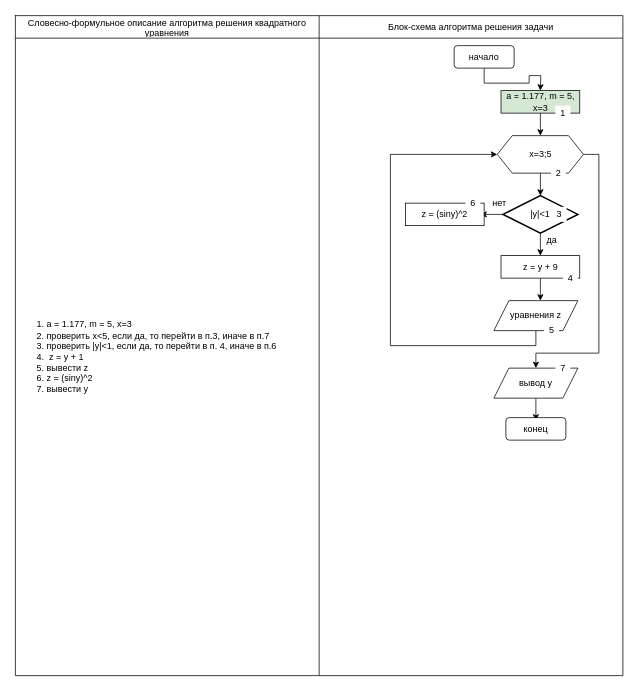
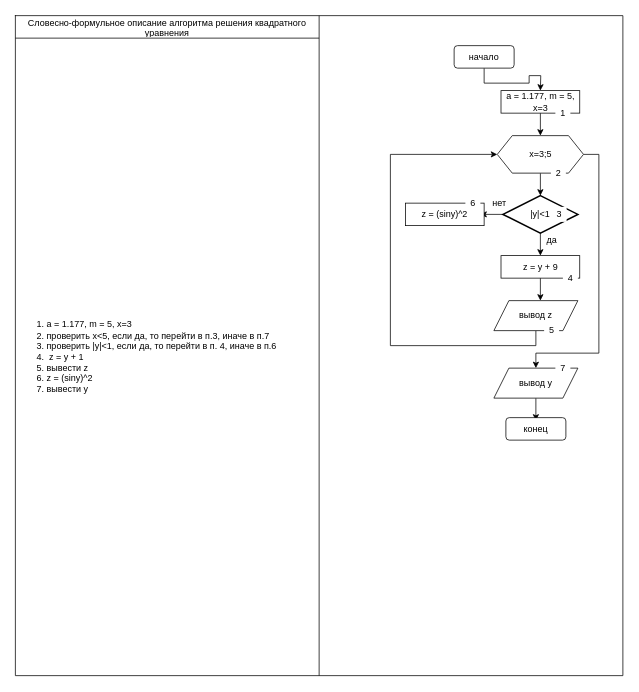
  <mxCell id="0" />
  <mxCell id="1" parent="0" />
  <mxCell id="2" value="" style="shape=table;startSize=0;container=1;collapsible=0;childLayout=tableLayout;" vertex="1" parent="1"><mxGeometry x="20" y="20" width="810" height="880" as="geometry" /></mxCell>
  <mxCell id="3" value="" style="shape=partialRectangle;collapsible=0;dropTarget=0;pointerEvents=0;fillColor=none;top=0;left=0;bottom=0;right=0;points=[[0,0.5],[1,0.5]];portConstraint=eastwest;" vertex="1" parent="2"><mxGeometry width="810" height="30" as="geometry" /></mxCell>
  <mxCell id="4" value="Словесно-формульное описание алгоритма решения квадратного уравнения" style="shape=partialRectangle;html=1;whiteSpace=wrap;connectable=0;overflow=hidden;fillColor=none;top=0;left=0;bottom=0;right=0;pointerEvents=1;" vertex="1" parent="3"><mxGeometry width="405" height="30" as="geometry"><mxRectangle width="405" height="30" as="alternateBounds" /></mxGeometry></mxCell>
- <mxCell id="5" value="Блок-схема алгоритма решения задачи" style="shape=partialRectangle;html=1;whiteSpace=wrap;connectable=0;overflow=hidden;fillColor=none;top=0;left=0;bottom=0;right=0;pointerEvents=1;" vertex="1" parent="3"><mxGeometry x="405" width="405" height="30" as="geometry"><mxRectangle width="405" height="30" as="alternateBounds" /></mxGeometry></mxCell>
  <mxCell id="6" value="" style="shape=partialRectangle;collapsible=0;dropTarget=0;pointerEvents=0;fillColor=none;top=0;left=0;bottom=0;right=0;points=[[0,0.5],[1,0.5]];portConstraint=eastwest;" vertex="1" parent="2"><mxGeometry y="30" width="810" height="850" as="geometry" /></mxCell>
  <mxCell id="7" value="&lt;div align=&quot;left&quot;&gt;&lt;ol&gt;&lt;li&gt;a = 1.177, m = 5, x=3&lt;/li&gt;&lt;li&gt;проверить x&amp;lt;5, если да, то перейти в п.3, иначе в п.7&lt;/li&gt;&lt;li&gt;проверить |y|&amp;lt;1, если да, то перейти в п. 4, иначе в п.6&lt;/li&gt;&lt;li&gt;&amp;nbsp;z = y + 1&lt;/li&gt;&lt;li&gt;вывести z&lt;/li&gt;&lt;li&gt;z = (siny)^2&lt;/li&gt;&lt;li&gt;вывести y&lt;br&gt;&lt;/li&gt;&lt;/ol&gt;&lt;/div&gt;" style="shape=partialRectangle;html=1;whiteSpace=wrap;connectable=0;overflow=hidden;fillColor=none;top=0;left=0;bottom=0;right=0;pointerEvents=1;align=left;" vertex="1" parent="6"><mxGeometry width="405" height="850" as="geometry"><mxRectangle width="405" height="850" as="alternateBounds" /></mxGeometry></mxCell>
  <mxCell id="8" value="" style="shape=partialRectangle;html=1;whiteSpace=wrap;connectable=0;overflow=hidden;fillColor=none;top=0;left=0;bottom=0;right=0;pointerEvents=1;" vertex="1" parent="6"><mxGeometry x="405" width="405" height="850" as="geometry"><mxRectangle width="405" height="850" as="alternateBounds" /></mxGeometry></mxCell>
  <mxCell id="9" style="edgeStyle=orthogonalEdgeStyle;rounded=0;orthogonalLoop=1;jettySize=auto;html=1;exitX=0.5;exitY=1;exitDx=0;exitDy=0;" edge="1" parent="1" source="10"><mxGeometry relative="1" as="geometry"><mxPoint x="720" y="120" as="targetPoint" /></mxGeometry></mxCell>
  <mxCell id="10" value="начало" style="rounded=1;whiteSpace=wrap;html=1;" vertex="1" parent="1"><mxGeometry x="605" y="60" width="80" height="30" as="geometry" /></mxCell>
  <mxCell id="11" style="edgeStyle=orthogonalEdgeStyle;rounded=0;orthogonalLoop=1;jettySize=auto;html=1;exitX=0.5;exitY=1;exitDx=0;exitDy=0;" edge="1" parent="1" source="12"><mxGeometry relative="1" as="geometry"><mxPoint x="720" y="180" as="targetPoint" /></mxGeometry></mxCell>
- <mxCell id="12" value="a = 1.177, m = 5, x=3" style="rounded=0;whiteSpace=wrap;html=1;fillColor=#d5e8d4;" vertex="1" parent="1"><mxGeometry x="667.5" y="120" width="105" height="30" as="geometry" /></mxCell>
+ <mxCell id="12" value="a = 1.177, m = 5, x=3" style="rounded=0;whiteSpace=wrap;html=1;" vertex="1" parent="1"><mxGeometry x="667.5" y="120" width="105" height="30" as="geometry" /></mxCell>
  <mxCell id="13" style="edgeStyle=orthogonalEdgeStyle;rounded=0;orthogonalLoop=1;jettySize=auto;html=1;exitX=0.5;exitY=1;exitDx=0;exitDy=0;" edge="1" parent="1" source="15"><mxGeometry relative="1" as="geometry"><mxPoint x="720" y="260" as="targetPoint" /></mxGeometry></mxCell>
  <mxCell id="14" style="edgeStyle=orthogonalEdgeStyle;rounded=0;orthogonalLoop=1;jettySize=auto;html=1;exitX=1;exitY=0.5;exitDx=0;exitDy=0;entryX=0.5;entryY=0;entryDx=0;entryDy=0;" edge="1" parent="1" source="15" target="27"><mxGeometry relative="1" as="geometry"><Array as="points"><mxPoint x="798" y="205" /><mxPoint x="798" y="470" /><mxPoint x="714" y="470" /></Array></mxGeometry></mxCell>
  <mxCell id="15" value="x=3;5" style="shape=hexagon;perimeter=hexagonPerimeter2;whiteSpace=wrap;html=1;fixedSize=1;" vertex="1" parent="1"><mxGeometry x="662.5" y="180" width="115" height="50" as="geometry" /></mxCell>
  <mxCell id="16" style="edgeStyle=orthogonalEdgeStyle;rounded=0;orthogonalLoop=1;jettySize=auto;html=1;exitX=0.5;exitY=1;exitDx=0;exitDy=0;exitPerimeter=0;" edge="1" parent="1" source="18"><mxGeometry relative="1" as="geometry"><mxPoint x="720" y="340" as="targetPoint" /></mxGeometry></mxCell>
  <mxCell id="17" style="edgeStyle=orthogonalEdgeStyle;rounded=0;orthogonalLoop=1;jettySize=auto;html=1;exitX=0;exitY=0.5;exitDx=0;exitDy=0;exitPerimeter=0;" edge="1" parent="1" source="18"><mxGeometry relative="1" as="geometry"><mxPoint x="640" y="285" as="targetPoint" /></mxGeometry></mxCell>
  <mxCell id="18" value="|y|&amp;lt;1" style="strokeWidth=2;html=1;shape=mxgraph.flowchart.decision;whiteSpace=wrap;fontFamily=Helvetica;" vertex="1" parent="1"><mxGeometry x="670" y="260" width="100" height="50" as="geometry" /></mxCell>
  <mxCell id="19" value="да" style="text;html=1;align=center;verticalAlign=middle;resizable=0;points=[];autosize=1;strokeColor=none;fillColor=none;" vertex="1" parent="1"><mxGeometry x="720" y="310" width="30" height="20" as="geometry" /></mxCell>
  <mxCell id="20" value="нет" style="text;html=1;align=center;verticalAlign=middle;resizable=0;points=[];autosize=1;strokeColor=none;fillColor=none;" vertex="1" parent="1"><mxGeometry x="650" y="260" width="30" height="20" as="geometry" /></mxCell>
  <mxCell id="21" style="edgeStyle=orthogonalEdgeStyle;rounded=0;orthogonalLoop=1;jettySize=auto;html=1;exitX=0.5;exitY=1;exitDx=0;exitDy=0;" edge="1" parent="1" source="22"><mxGeometry relative="1" as="geometry"><mxPoint x="720" y="400" as="targetPoint" /></mxGeometry></mxCell>
  <mxCell id="22" value="z = y + 9" style="rounded=0;whiteSpace=wrap;html=1;" vertex="1" parent="1"><mxGeometry x="667.5" y="340" width="105" height="30" as="geometry" /></mxCell>
  <mxCell id="23" value="z = (siny)^2" style="rounded=0;whiteSpace=wrap;html=1;" vertex="1" parent="1"><mxGeometry x="540" y="270" width="105" height="30" as="geometry" /></mxCell>
  <mxCell id="24" style="edgeStyle=orthogonalEdgeStyle;rounded=0;orthogonalLoop=1;jettySize=auto;html=1;exitX=0.5;exitY=1;exitDx=0;exitDy=0;entryX=0;entryY=0.5;entryDx=0;entryDy=0;" edge="1" parent="1" source="25" target="15"><mxGeometry relative="1" as="geometry"><Array as="points"><mxPoint x="714" y="460" /><mxPoint x="520" y="460" /><mxPoint x="520" y="205" /></Array></mxGeometry></mxCell>
- <mxCell id="25" value="уравнения z" style="shape=parallelogram;perimeter=parallelogramPerimeter;whiteSpace=wrap;html=1;fixedSize=1;" vertex="1" parent="1"><mxGeometry x="658" y="400" width="112" height="40" as="geometry" /></mxCell>
+ <mxCell id="25" value="вывод z" style="shape=parallelogram;perimeter=parallelogramPerimeter;whiteSpace=wrap;html=1;fixedSize=1;" vertex="1" parent="1"><mxGeometry x="658" y="400" width="112" height="40" as="geometry" /></mxCell>
  <mxCell id="26" style="edgeStyle=orthogonalEdgeStyle;rounded=0;orthogonalLoop=1;jettySize=auto;html=1;exitX=0.5;exitY=1;exitDx=0;exitDy=0;" edge="1" parent="1" source="27"><mxGeometry relative="1" as="geometry"><mxPoint x="714" y="560" as="targetPoint" /></mxGeometry></mxCell>
  <mxCell id="27" value="вывод y" style="shape=parallelogram;perimeter=parallelogramPerimeter;whiteSpace=wrap;html=1;fixedSize=1;" vertex="1" parent="1"><mxGeometry x="658" y="490" width="112" height="40" as="geometry" /></mxCell>
  <mxCell id="28" value="конец" style="rounded=1;whiteSpace=wrap;html=1;" vertex="1" parent="1"><mxGeometry x="674" y="556" width="80" height="30" as="geometry" /></mxCell>
  <mxCell id="29" value="1" style="text;html=1;align=center;verticalAlign=middle;resizable=0;points=[];autosize=1;strokeColor=none;fillColor=#FFFFFF;" vertex="1" parent="1"><mxGeometry x="740" y="140" width="20" height="20" as="geometry" /></mxCell>
  <mxCell id="30" value="2" style="text;html=1;align=center;verticalAlign=middle;resizable=0;points=[];autosize=1;strokeColor=none;fillColor=#FFFFFF;" vertex="1" parent="1"><mxGeometry x="734" y="220" width="20" height="20" as="geometry" /></mxCell>
  <mxCell id="31" value="3" style="text;html=1;align=center;verticalAlign=middle;resizable=0;points=[];autosize=1;strokeColor=none;fillColor=#FFFFFF;" vertex="1" parent="1"><mxGeometry x="735" y="275" width="20" height="20" as="geometry" /></mxCell>
  <mxCell id="32" value="4" style="text;html=1;align=center;verticalAlign=middle;resizable=0;points=[];autosize=1;strokeColor=none;fillColor=#FFFFFF;" vertex="1" parent="1"><mxGeometry x="750" y="360" width="20" height="20" as="geometry" /></mxCell>
  <mxCell id="33" value="5" style="text;html=1;align=center;verticalAlign=middle;resizable=0;points=[];autosize=1;strokeColor=none;fillColor=#FFFFFF;" vertex="1" parent="1"><mxGeometry x="725" y="430" width="20" height="20" as="geometry" /></mxCell>
  <mxCell id="34" value="7" style="text;html=1;align=center;verticalAlign=middle;resizable=0;points=[];autosize=1;strokeColor=none;fillColor=#FFFFFF;" vertex="1" parent="1"><mxGeometry x="740" y="480" width="20" height="20" as="geometry" /></mxCell>
  <mxCell id="35" value="6" style="text;html=1;align=center;verticalAlign=middle;resizable=0;points=[];autosize=1;strokeColor=none;fillColor=#FFFFFF;" vertex="1" parent="1"><mxGeometry x="620" y="260" width="20" height="20" as="geometry" /></mxCell>
